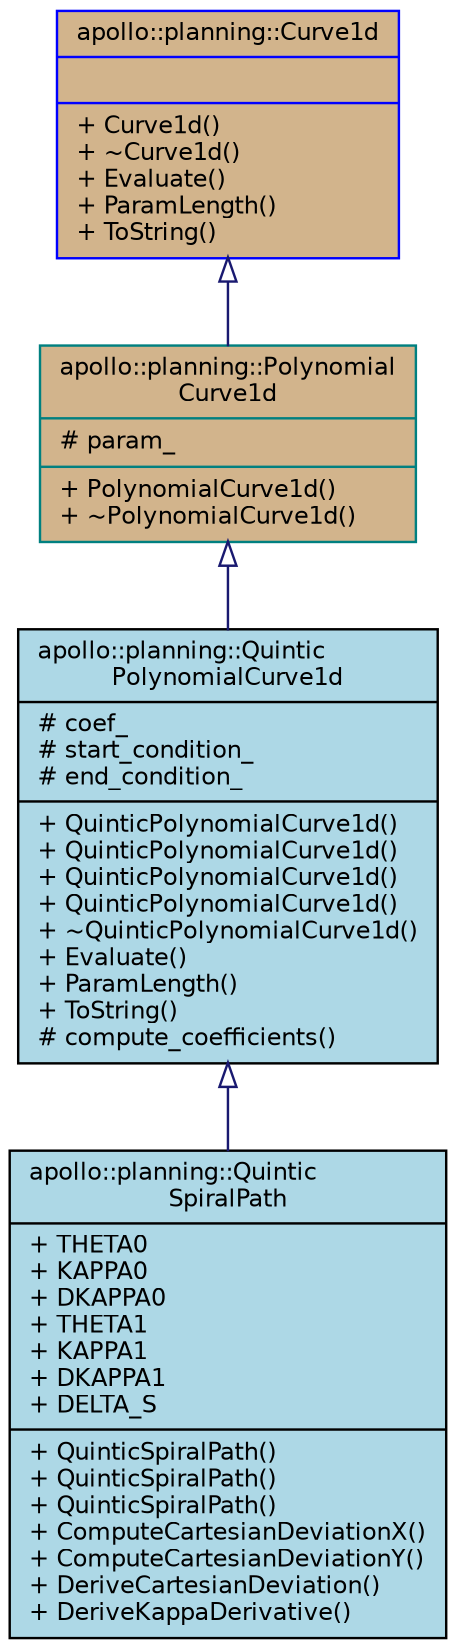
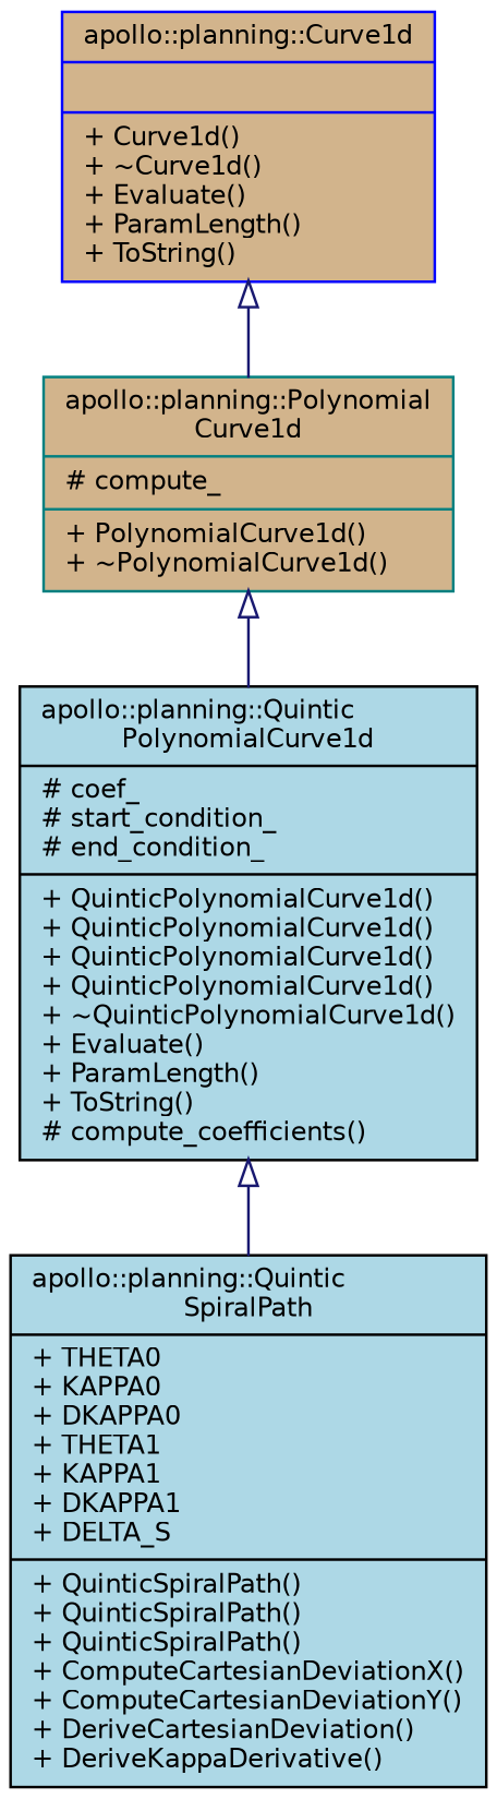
  digraph {
    node [color=black fillcolor=lightblue fontname=Helvetica fontsize=10 shape=record style=filled]
    edge [arrowtail=onormal color=midnightblue dir=back fontname=Helvetica fontsize=10 labelfontname=Helvetica labelfontsize=10 style=solid]
    n1 [fontcolor=black height=0.2 label="{apollo::planning::Quintic\lPolynomialCurve1d\n|# coef_\l# start_condition_\l# end_condition_\l|+ QuinticPolynomialCurve1d()\l+ QuinticPolynomialCurve1d()\l+ QuinticPolynomialCurve1d()\l+ QuinticPolynomialCurve1d()\l+ ~QuinticPolynomialCurve1d()\l+ Evaluate()\l+ ParamLength()\l+ ToString()\l# compute_coefficients()\l}" width=0.4]
    n2 [height=0.2 label="{apollo::planning::Quintic\lSpiralPath\n|+ THETA0\l+ KAPPA0\l+ DKAPPA0\l+ THETA1\l+ KAPPA1\l+ DKAPPA1\l+ DELTA_S\l|+ QuinticSpiralPath()\l+ QuinticSpiralPath()\l+ QuinticSpiralPath()\l+ ComputeCartesianDeviationX()\l+ ComputeCartesianDeviationY()\l+ DeriveCartesianDeviation()\l+ DeriveKappaDerivative()\l}" width=0.4]
-   n3 [color=teal fillcolor=tan height=0.2 label="{apollo::planning::Polynomial\lCurve1d\n|# param_\l|+ PolynomialCurve1d()\l+ ~PolynomialCurve1d()\l}" width=0.4]
+   n3 [color=teal fillcolor=tan height=0.2 label="{apollo::planning::Polynomial\lCurve1d\n|# compute_\l|+ PolynomialCurve1d()\l+ ~PolynomialCurve1d()\l}" width=0.4]
    n4 [color=blue fillcolor=tan height=0.2 label="{apollo::planning::Curve1d\n||+ Curve1d()\l+ ~Curve1d()\l+ Evaluate()\l+ ParamLength()\l+ ToString()\l}" width=0.4]
    n1 -> n2
    n3 -> n1
    n4 -> n3
  }
